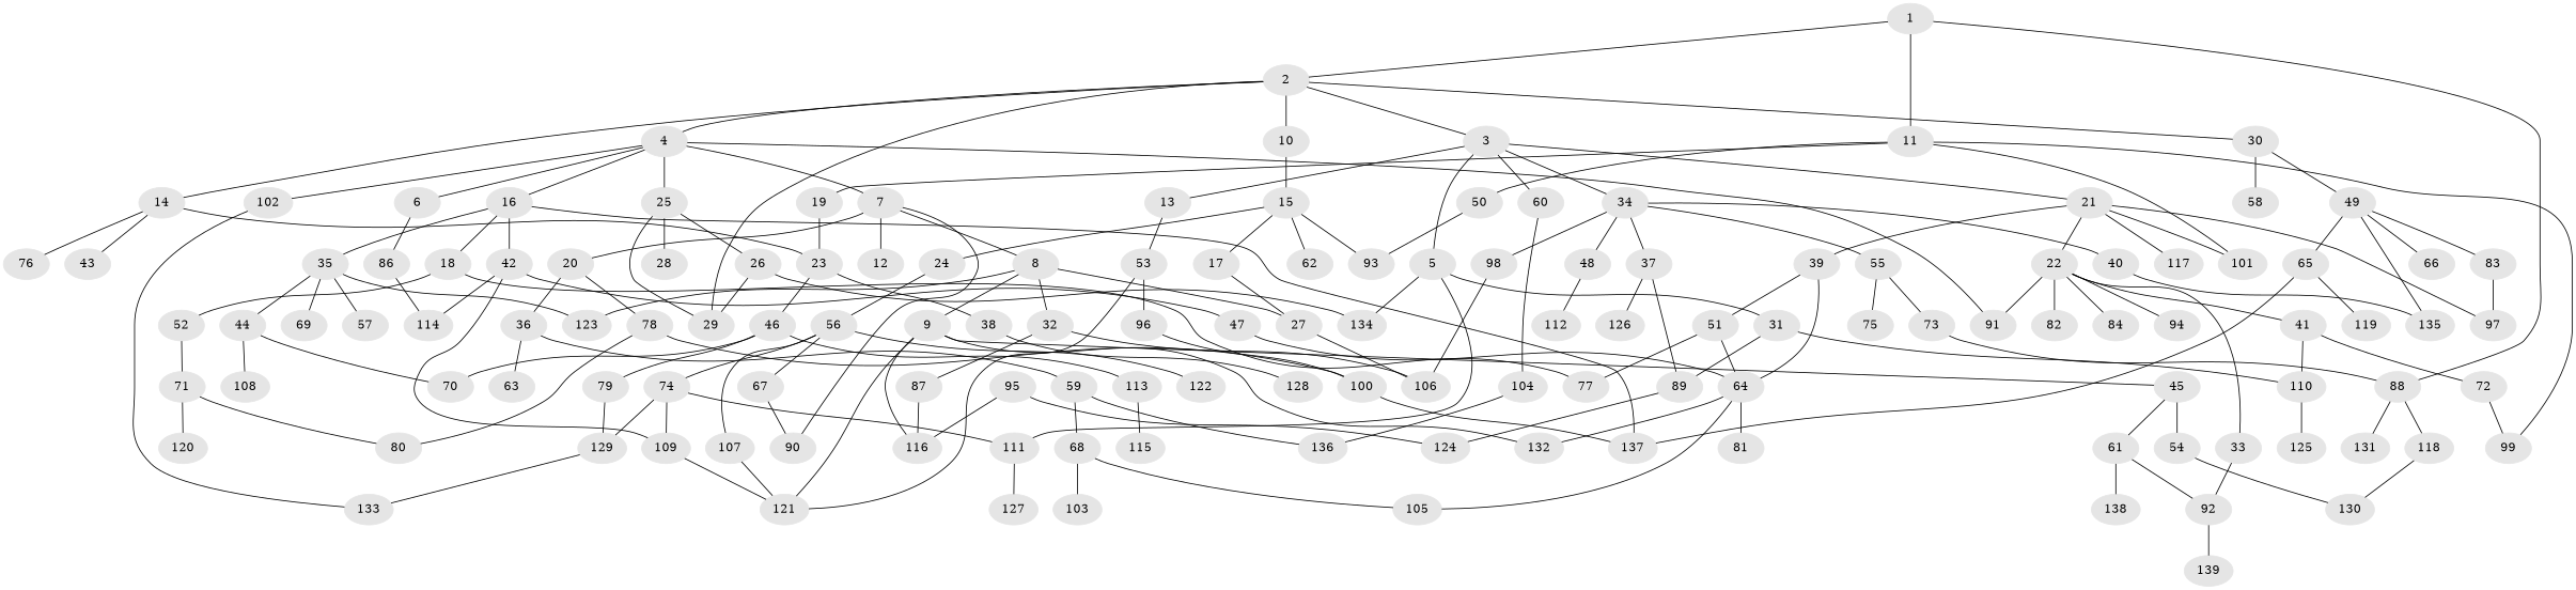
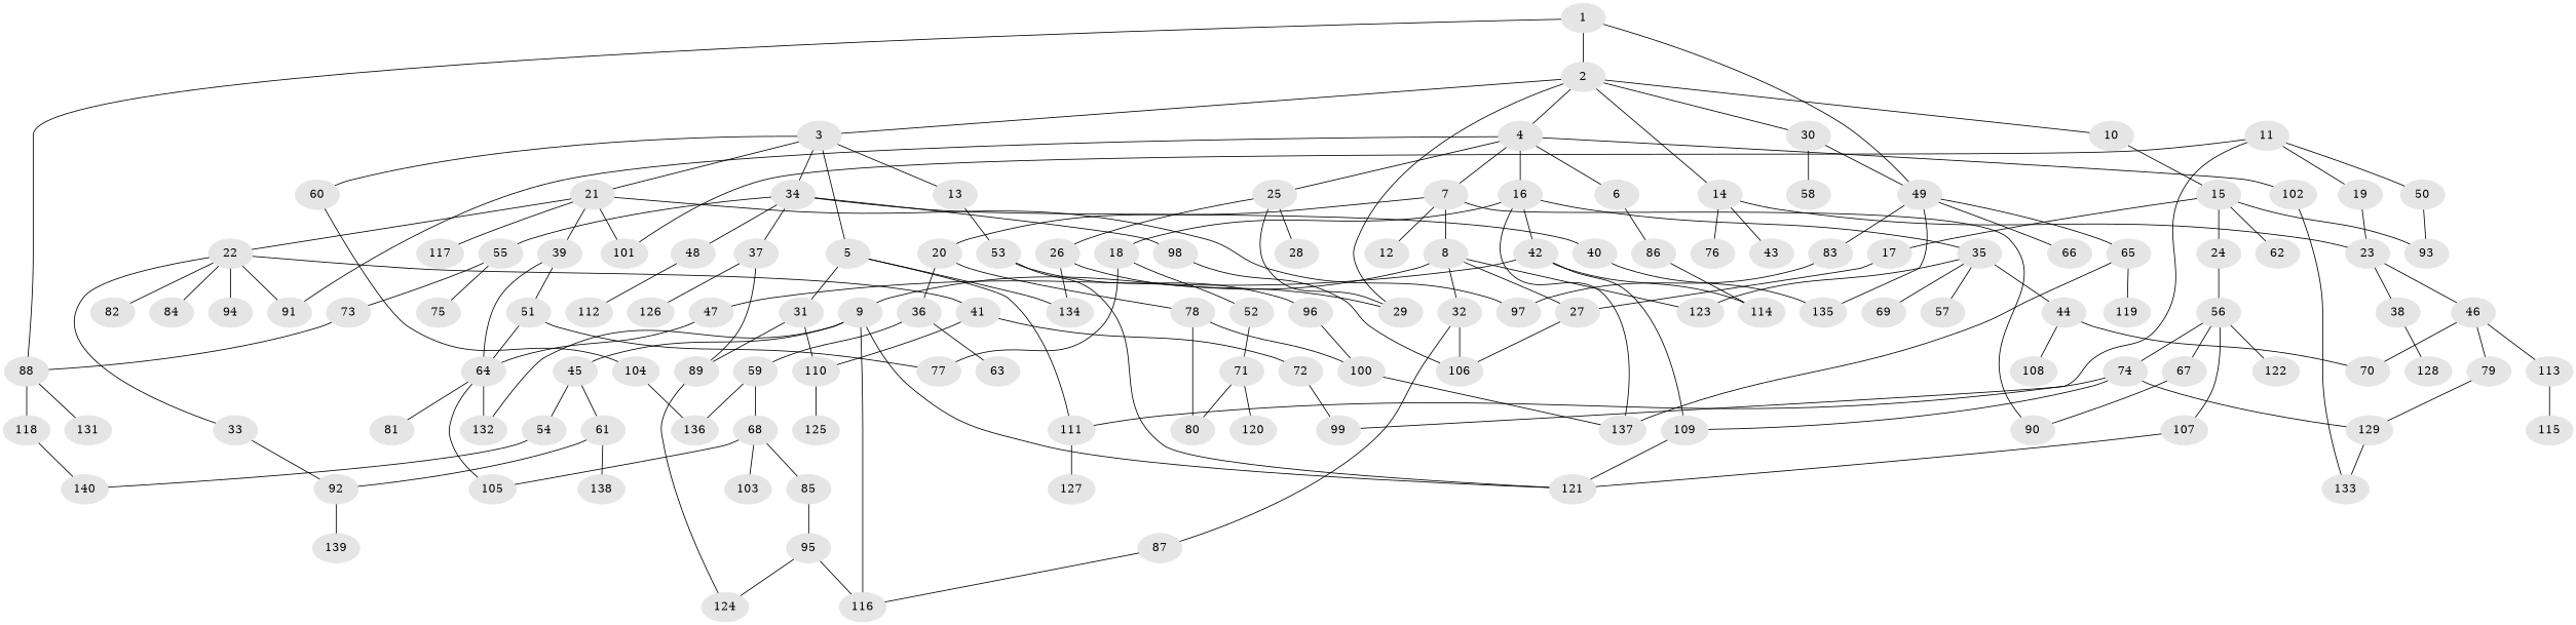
  graph {
    fontname="DejaVu Serif"
    node [color=gray90 fontname="DejaVu Serif" style=filled]
    edge [fontname="DejaVu Serif"]
    1
    2
    11
    88
    3
    4
    10
    14
    29
    30
    19
    50
    99
    101
    118
    131
    5
    13
    21
    34
    60
    6
    7
    16
    25
    91
    102
    15
    23
    43
    76
    49
    58
    31
    111
    134
    53
    22
    39
    97
    117
    37
    40
    48
    55
    98
    104
    86
    8
    12
    20
    90
    18
    35
    42
    137
    26
    28
    133
    89
    110
    127
    114
    9
    27
    32
    123
    36
    78
    45
    116
    121
    132
    106
    87
    54
    61
    17
    24
    62
    93
    96
    38
    46
    56
    52
    77
    44
    57
    69
    47
    109
    71
    59
    63
    80
    100
    33
    41
    82
    84
    94
    51
    64
    92
    72
    128
    70
    79
    113
    67
    74
    107
    122
    135
    65
    66
    83
    124
    125
    139
    126
    112
    73
    75
    108
    68
    136
    81
    105
-   130
+   130 [label=140]
    138
    129
    115
    119
    120
+   85
    103
    95
    1 -- 2
-   1 -- 11
+   1 -- 49
    1 -- 88
    2 -- 3
    2 -- 4
    2 -- 10
    2 -- 14
    2 -- 29
    2 -- 30
    11 -- 19
    11 -- 50
    11 -- 99
    11 -- 101
    88 -- 118
    88 -- 131
    3 -- 5
    3 -- 13
    3 -- 21
    3 -- 34
    3 -- 60
    4 -- 6
    4 -- 7
    4 -- 16
    4 -- 25
    4 -- 91
    4 -- 102
    10 -- 15
    14 -- 23
    14 -- 43
    14 -- 76
    30 -- 49
    30 -- 58
    19 -- 23
    50 -- 93
    118 -- 130
    5 -- 31
    5 -- 111
    5 -- 134
    13 -- 53
    21 -- 101
    21 -- 22
    21 -- 39
    21 -- 97
    21 -- 117
    34 -- 37
    34 -- 40
    34 -- 48
    34 -- 55
    34 -- 98
    60 -- 104
    6 -- 86
    7 -- 8
    7 -- 12
    7 -- 20
    7 -- 90
    16 -- 18
    16 -- 35
    16 -- 42
    16 -- 137
    25 -- 29
    25 -- 26
    25 -- 28
    102 -- 133
    15 -- 17
    15 -- 24
    15 -- 62
    15 -- 93
    23 -- 38
    23 -- 46
    49 -- 135
    49 -- 65
    49 -- 66
    49 -- 83
    31 -- 89
    31 -- 110
    111 -- 127
    53 -- 121
    53 -- 96
    22 -- 91
    22 -- 33
    22 -- 41
    22 -- 82
    22 -- 84
    22 -- 94
    39 -- 51
    39 -- 64
    37 -- 89
    37 -- 126
    40 -- 135
    48 -- 112
    55 -- 73
    55 -- 75
    98 -- 106
    104 -- 136
    86 -- 114
    8 -- 9
    8 -- 27
    8 -- 32
    8 -- 123
    20 -- 36
    20 -- 78
    18 -- 52
    18 -- 77
    35 -- 123
    35 -- 44
    35 -- 57
    35 -- 69
    42 -- 114
    42 -- 47
    42 -- 109
    26 -- 29
    26 -- 134
    89 -- 124
    110 -- 125
    9 -- 45
    9 -- 116
    9 -- 121
    9 -- 132
    27 -- 106
    32 -- 106
    32 -- 87
    36 -- 59
    36 -- 63
    78 -- 80
    78 -- 100
    45 -- 54
    45 -- 61
    87 -- 116
    54 -- 130
    61 -- 92
    61 -- 138
    17 -- 27
    24 -- 56
    96 -- 100
    38 -- 128
    46 -- 70
    46 -- 79
    46 -- 113
    56 -- 67
    56 -- 74
    56 -- 107
    56 -- 122
    52 -- 71
    44 -- 70
    44 -- 108
    47 -- 64
    109 -- 121
    71 -- 80
    71 -- 120
    59 -- 68
    59 -- 136
    100 -- 137
    33 -- 92
    41 -- 110
    41 -- 72
    51 -- 77
    51 -- 64
    64 -- 132
    64 -- 81
    64 -- 105
    92 -- 139
    72 -- 99
    79 -- 129
    113 -- 115
    67 -- 90
    74 -- 111
    74 -- 109
    74 -- 129
    107 -- 121
    65 -- 137
    65 -- 119
    83 -- 97
    73 -- 88
    68 -- 105
+   68 -- 85
    68 -- 103
    129 -- 133
+   85 -- 95
    95 -- 116
    95 -- 124
  }
